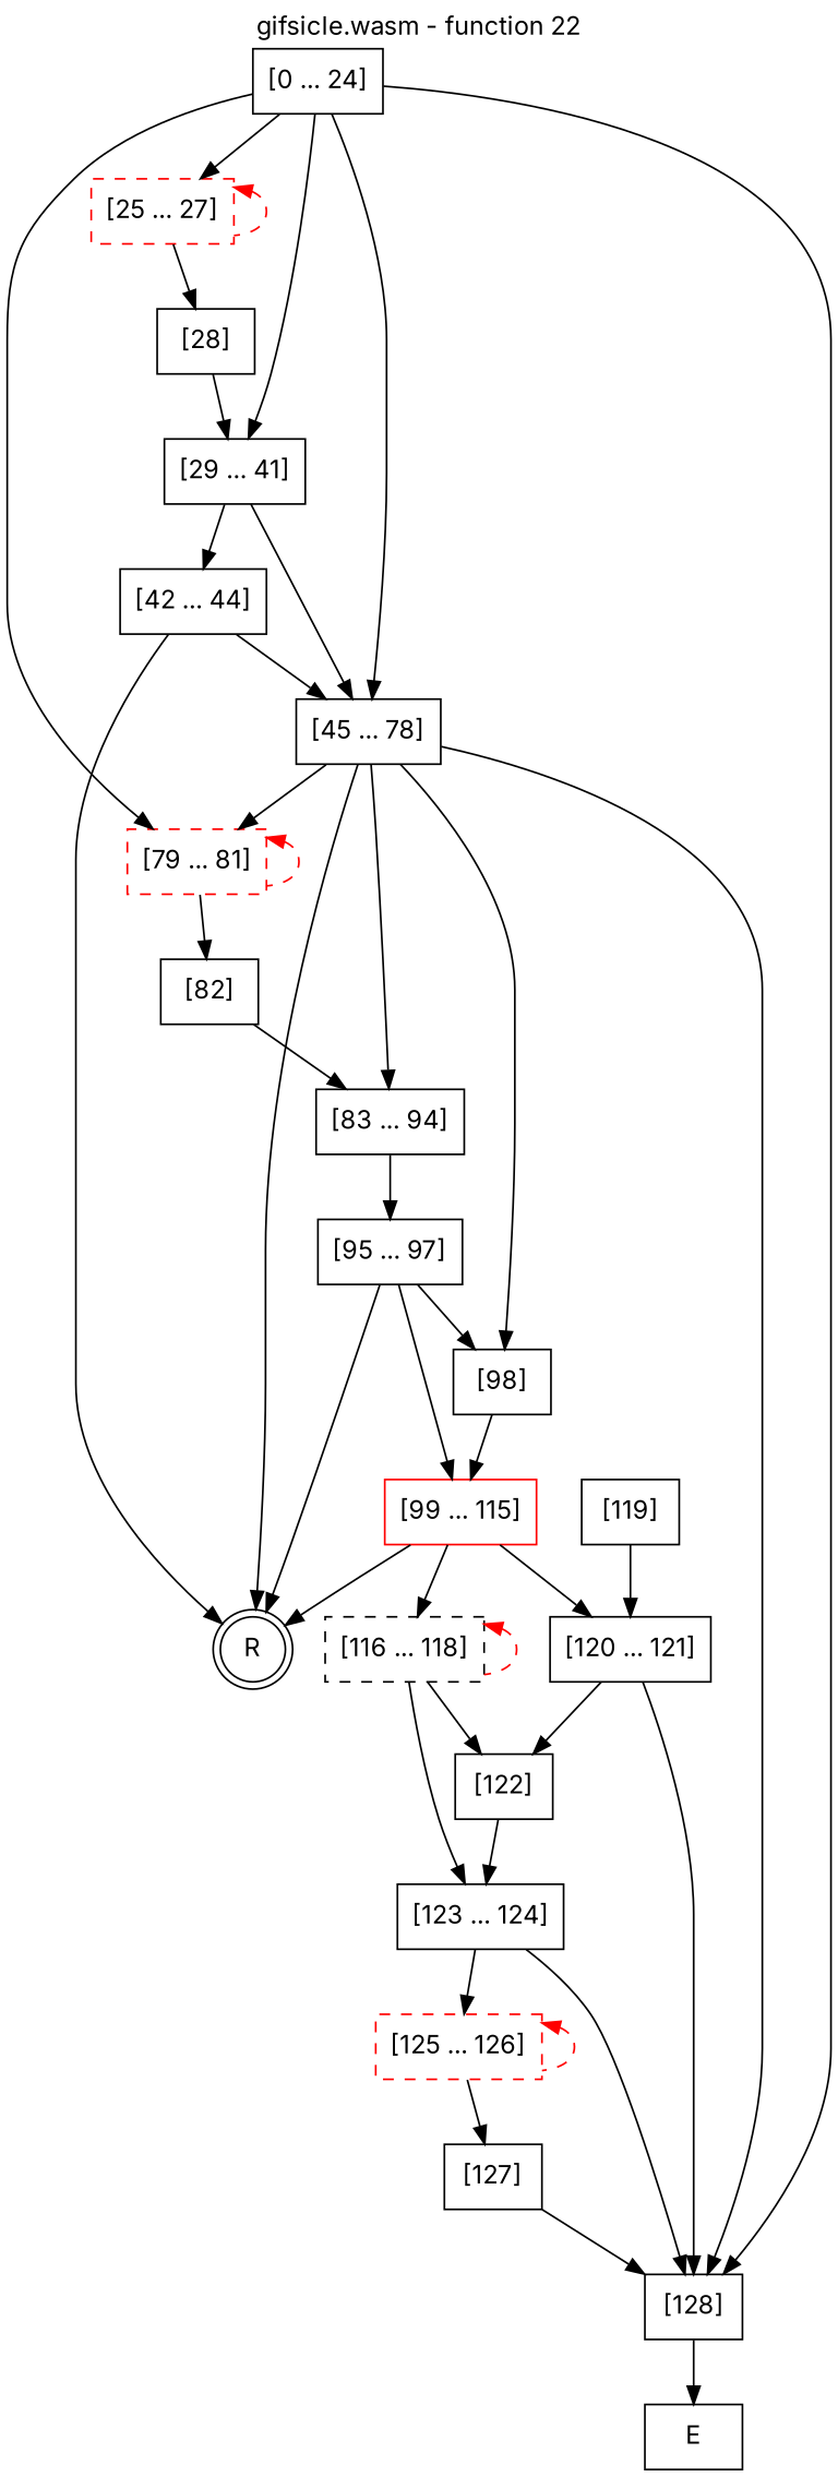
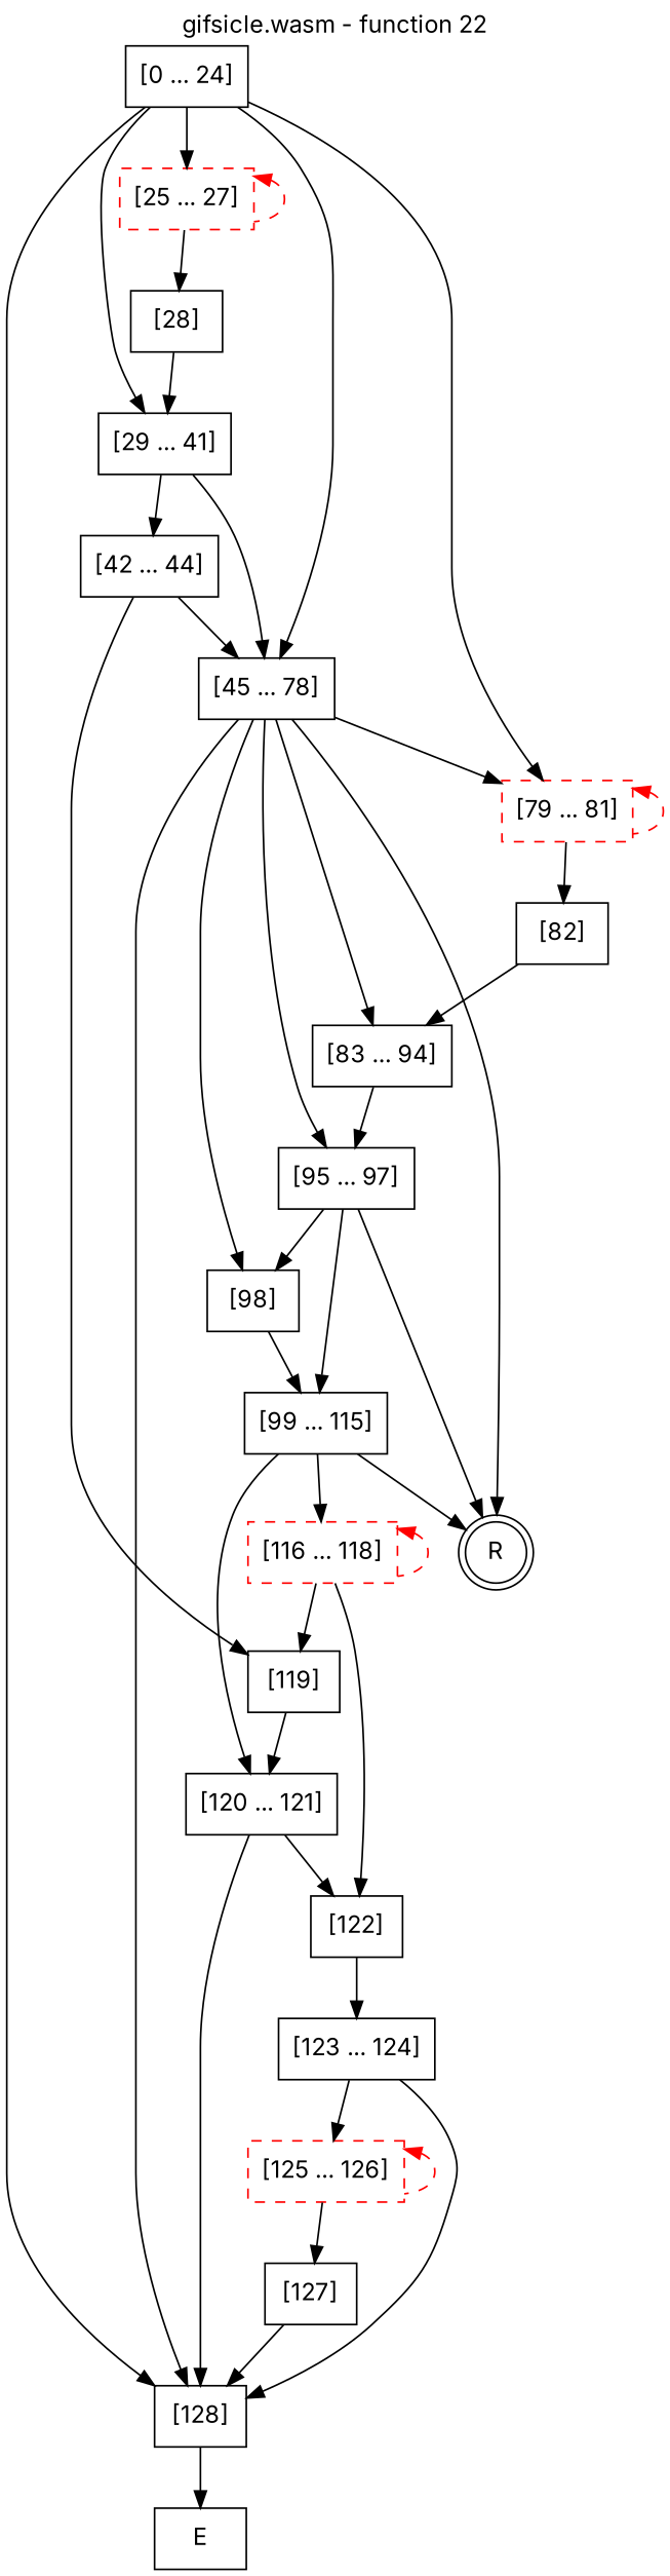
  digraph {
    fontname=Inter
    label="gifsicle.wasm - function 22"
    labelfontcolor=black
    labelfontname=Helvetica
    labelfontsize=16
    labelloc=t
    node [fontname=Inter shape=box color=black style=solid]
    edge [fontname=Inter]
    E [color="" style=""]
    n2 [label=R shape=doublecircle color="" style=""]
    n3 [label="[0 ... 24]"]
    n4 [color=red label="[25 ... 27]" style=dashed]
    n5 [label="[29 ... 41]"]
    n6 [label="[45 ... 78]"]
    n7 [label="[128]"]
    n8 [color=red label="[79 ... 81]" style=dashed]
    n9 [label="[28]"]
    n10 [label="[42 ... 44]"]
    n11 [label="[83 ... 94]"]
    n12 [label="[95 ... 97]"]
    n13 [label="[98]"]
    n14 [label="[82]"]
-   n15 [color=red label="[99 ... 115]"]
-   n16 [label="[116 ... 118]" style=dashed]
+   n15 [label="[99 ... 115]"]
+   n16 [color=red label="[116 ... 118]" style=dashed]
    n17 [label="[120 ... 121]"]
    n18 [label="[119]"]
    n19 [label="[122]"]
    n20 [label="[123 ... 124]"]
    n21 [color=red label="[125 ... 126]" style=dashed]
    n22 [label="[127]"]
    n3 -> n4
    n3 -> n5
    n3 -> n6
    n3 -> n7
    n3 -> n8
    n4 -> n4 [color=red dir=back style=dashed]
    n4 -> n9
    n5 -> n6
    n5 -> n10
    n6 -> n2
    n6 -> n7
    n6 -> n8
    n6 -> n11
+   n6 -> n12
    n6 -> n13
    n7 -> E
    n8 -> n8 [color=red dir=back style=dashed]
    n8 -> n14
    n9 -> n5
-   n10 -> n2
+   n10 -> n18
    n10 -> n6
    n11 -> n12
    n12 -> n2
    n12 -> n13
    n12 -> n15
    n13 -> n15
    n14 -> n11
    n15 -> n2
    n15 -> n16
    n15 -> n17
    n16 -> n16 [color=red dir=back style=dashed]
-   n16 -> n20
+   n16 -> n18
    n16 -> n19
    n17 -> n7
    n17 -> n19
    n18 -> n17
    n19 -> n20
    n20 -> n7
    n20 -> n21
    n21 -> n21 [color=red dir=back style=dashed]
    n21 -> n22
    n22 -> n7
  }
